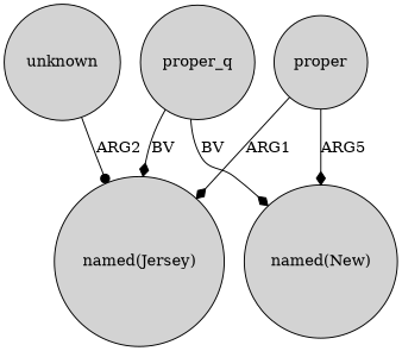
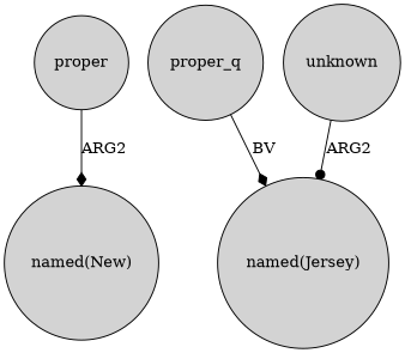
  digraph {
    node [shape=circle style=filled]
    edge [arrowhead=diamond]
    n1 [label=proper]
    "named(New)"
    "named(Jersey)"
    proper_q
    unknown
-   n1 -> "named(New)" [label=ARG5]
-   n1 -> "named(Jersey)" [label=ARG1]
-   proper_q -> "named(New)" [label=BV]
+   n1 -> "named(New)" [label=ARG2]
    proper_q -> "named(Jersey)" [label=BV]
    unknown -> "named(Jersey)" [arrowhead=dot label=ARG2]
  }
